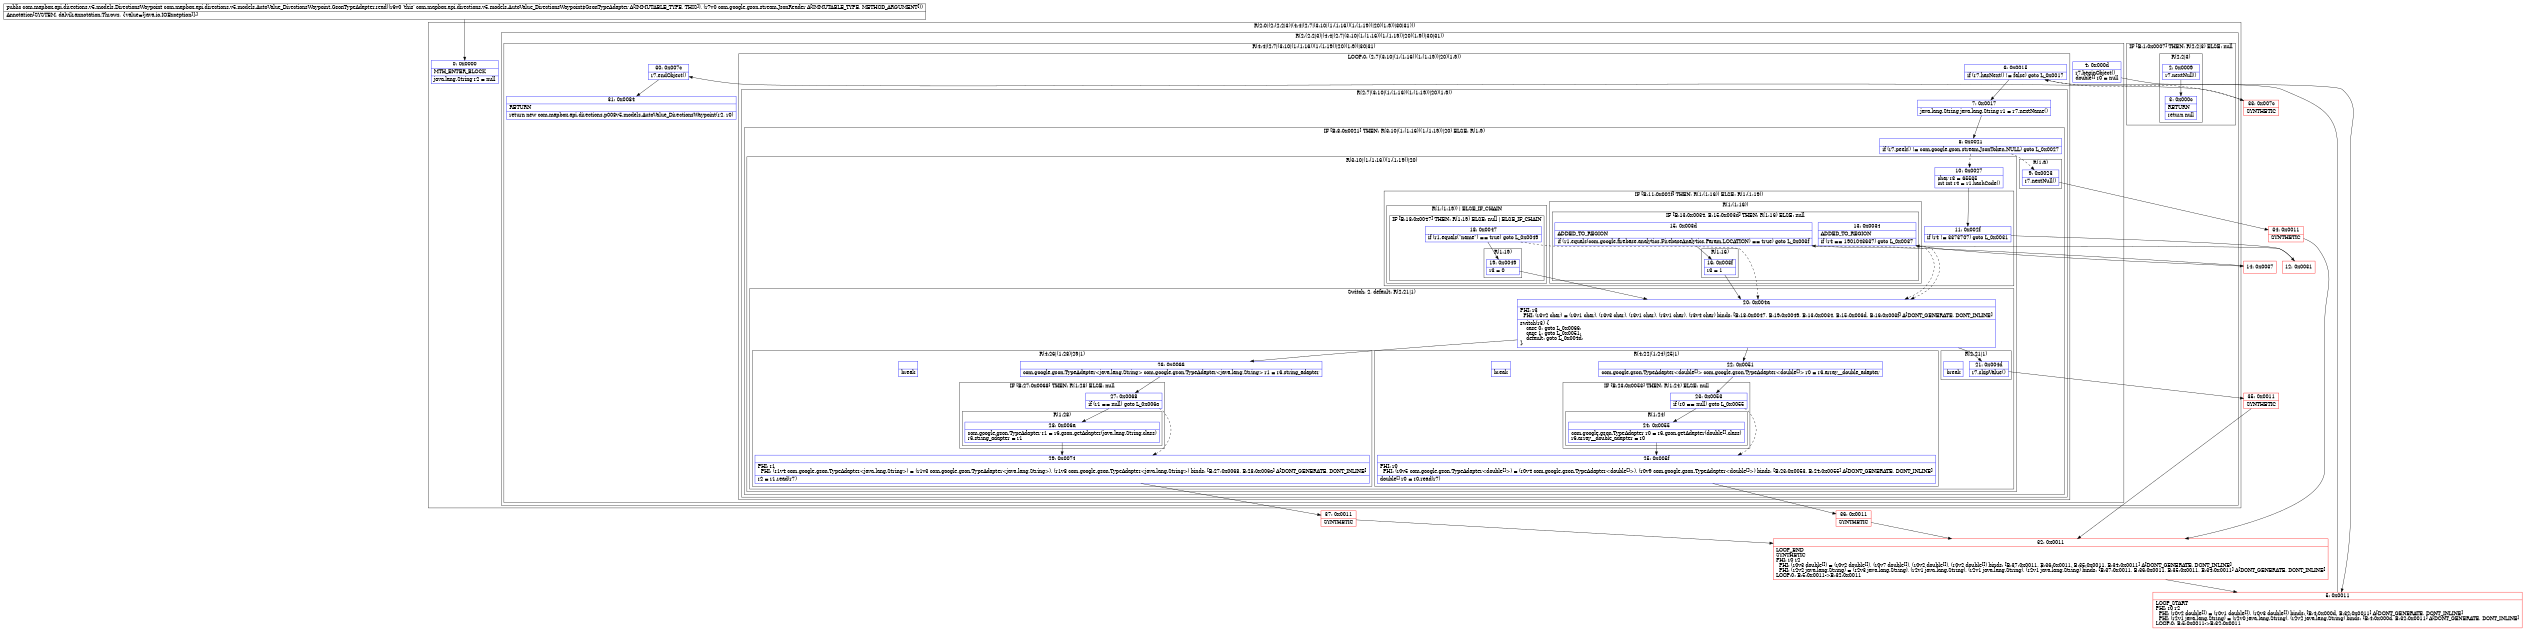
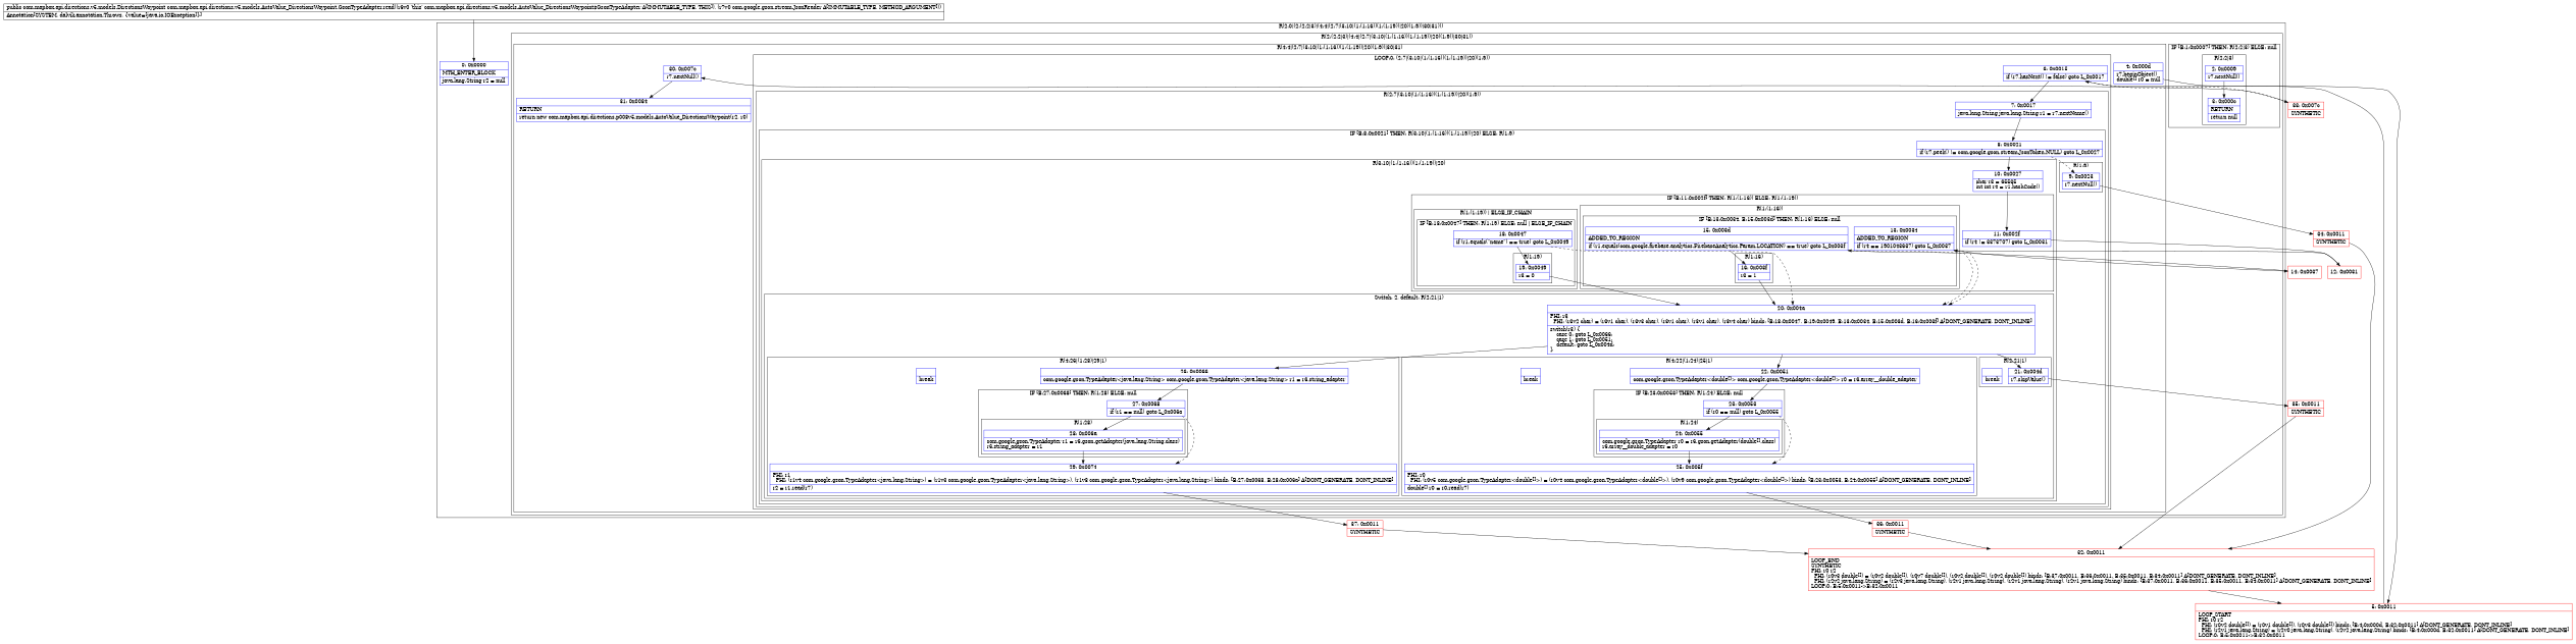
  digraph {
    node [color=blue shape=record]
    n1 [label="{2\:\ 0x0009|r7.nextNull()\l}"]
    n2 [label="{3\:\ 0x000c|RETURN\l|return null\l}"]
    n3 [label="{16\:\ 0x003f|r3 = 1\l}"]
    n4 [label="{13\:\ 0x0034|ADDED_TO_REGION\l|if (r4 == 1901043637) goto L_0x0037\l}"]
    n5 [label="{15\:\ 0x003d|ADDED_TO_REGION\l|if (r1.equals(com.google.firebase.analytics.FirebaseAnalytics.Param.LOCATION) == true) goto L_0x003f\l}"]
    n6 [label="{19\:\ 0x0049|r3 = 0\l}"]
    n7 [label="{18\:\ 0x0047|if (r1.equals(\"name\") == true) goto L_0x0049\l}"]
    n8 [label="{11\:\ 0x002f|if (r4 != 3373707) goto L_0x0031\l}"]
    n9 [label="{28\:\ 0x006a|com.google.gson.TypeAdapter r1 = r6.gson.getAdapter(java.lang.String.class)\lr6.string_adapter = r1\l}"]
    n10 [label="{27\:\ 0x0068|if (r1 == null) goto L_0x006a\l}"]
    n11 [label="{26\:\ 0x0066|com.google.gson.TypeAdapter\<java.lang.String\> com.google.gson.TypeAdapter\<java.lang.String\> r1 = r6.string_adapter\l}"]
    n12 [label="{29\:\ 0x0074|PHI: r1 \l  PHI: (r1v4 com.google.gson.TypeAdapter\<java.lang.String\>) = (r1v3 com.google.gson.TypeAdapter\<java.lang.String\>), (r1v8 com.google.gson.TypeAdapter\<java.lang.String\>) binds: [B:27:0x0068, B:28:0x006a] A[DONT_GENERATE, DONT_INLINE]\l|r2 = r1.read(r7)\l}"]
    n13 [label="{|break\l}"]
    n14 [label="{24\:\ 0x0055|com.google.gson.TypeAdapter r0 = r6.gson.getAdapter(double[].class)\lr6.array__double_adapter = r0\l}"]
    n15 [label="{23\:\ 0x0053|if (r0 == null) goto L_0x0055\l}"]
    n16 [label="{22\:\ 0x0051|com.google.gson.TypeAdapter\<double[]\> com.google.gson.TypeAdapter\<double[]\> r0 = r6.array__double_adapter\l}"]
    n17 [label="{25\:\ 0x005f|PHI: r0 \l  PHI: (r0v5 com.google.gson.TypeAdapter\<double[]\>) = (r0v4 com.google.gson.TypeAdapter\<double[]\>), (r0v9 com.google.gson.TypeAdapter\<double[]\>) binds: [B:23:0x0053, B:24:0x0055] A[DONT_GENERATE, DONT_INLINE]\l|double[] r0 = r0.read(r7)\l}"]
    n18 [label="{|break\l}"]
    n19 [label="{21\:\ 0x004d|r7.skipValue()\l}"]
    n20 [label="{|break\l}"]
    n21 [label="{20\:\ 0x004a|PHI: r3 \l  PHI: (r3v2 char) = (r3v1 char), (r3v3 char), (r3v1 char), (r3v1 char), (r3v4 char) binds: [B:18:0x0047, B:19:0x0049, B:13:0x0034, B:15:0x003d, B:16:0x003f] A[DONT_GENERATE, DONT_INLINE]\l|switch(r3) \{\l    case 0: goto L_0x0066;\l    case 1: goto L_0x0051;\l    default: goto L_0x004d;\l\}\l}"]
    n22 [label="{10\:\ 0x0027|char r3 = 65535\lint int r4 = r1.hashCode()\l}"]
    n23 [label="{9\:\ 0x0023|r7.nextNull()\l}"]
    n24 [label="{8\:\ 0x0021|if (r7.peek() != com.google.gson.stream.JsonToken.NULL) goto L_0x0027\l}"]
    n25 [label="{7\:\ 0x0017|java.lang.String java.lang.String r1 = r7.nextName()\l}"]
    n26 [label="{6\:\ 0x0015|if (r7.hasNext() != false) goto L_0x0017\l}"]
    n27 [label="{4\:\ 0x000d|r7.beginObject()\ldouble[] r0 = null\l}"]
-   n28 [label="{30\:\ 0x007c|r7.endObject()\l}"]
+   n28 [label="{30\:\ 0x007c|r7.nextNull()\l}"]
    n29 [label="{31\:\ 0x0084|RETURN\l|return new com.mapbox.api.directions.p008v5.models.AutoValue_DirectionsWaypoint(r2, r0)\l}"]
    n30 [label="{0\:\ 0x0000|MTH_ENTER_BLOCK\l|java.lang.String r2 = null\l}"]
    n31 [color=red label="{14\:\ 0x0037}"]
    n32 [color=red label="{12\:\ 0x0031}"]
    n33 [color=red label="{37\:\ 0x0011|SYNTHETIC\l}"]
    n34 [color=red label="{36\:\ 0x0011|SYNTHETIC\l}"]
    n35 [color=red label="{35\:\ 0x0011|SYNTHETIC\l}"]
    n36 [color=red label="{34\:\ 0x0011|SYNTHETIC\l}"]
    n37 [color=red label="{33\:\ 0x007c|SYNTHETIC\l}"]
    n38 [color=red label="{5\:\ 0x0011|LOOP_START\lPHI: r0 r2 \l  PHI: (r0v2 double[]) = (r0v1 double[]), (r0v3 double[]) binds: [B:4:0x000d, B:32:0x0011] A[DONT_GENERATE, DONT_INLINE]\l  PHI: (r2v1 java.lang.String) = (r2v0 java.lang.String), (r2v2 java.lang.String) binds: [B:4:0x000d, B:32:0x0011] A[DONT_GENERATE, DONT_INLINE]\lLOOP:0: B:5:0x0011\-\>B:32:0x0011\l}"]
    n39 [color=red label="{32\:\ 0x0011|LOOP_END\lSYNTHETIC\lPHI: r0 r2 \l  PHI: (r0v3 double[]) = (r0v2 double[]), (r0v7 double[]), (r0v2 double[]), (r0v2 double[]) binds: [B:37:0x0011, B:36:0x0011, B:35:0x0011, B:34:0x0011] A[DONT_GENERATE, DONT_INLINE]\l  PHI: (r2v2 java.lang.String) = (r2v3 java.lang.String), (r2v1 java.lang.String), (r2v1 java.lang.String), (r2v1 java.lang.String) binds: [B:37:0x0011, B:36:0x0011, B:35:0x0011, B:34:0x0011] A[DONT_GENERATE, DONT_INLINE]\lLOOP:0: B:5:0x0011\-\>B:32:0x0011\l}"]
    n40 [label="{public com.mapbox.api.directions.v5.models.DirectionsWaypoint com.mapbox.api.directions.v5.models.AutoValue_DirectionsWaypoint.GsonTypeAdapter.read((r6v0 'this' com.mapbox.api.directions.v5.models.AutoValue_DirectionsWaypoint$GsonTypeAdapter A[IMMUTABLE_TYPE, THIS]), (r7v0 com.google.gson.stream.JsonReader A[IMMUTABLE_TYPE, METHOD_ARGUMENT]))  | Annotation[SYSTEM, dalvik.annotation.Throws, \{value=[java.io.IOException]\}]\l}" color=""]
    subgraph cluster_1 {
      label="R(2:0|(2:(2:2|3)|(4:4|(2:7|(3:10|(1:(1:16))(1:(1:19))|20)(1:9))|30|31)))"
      n30
      subgraph cluster_2 {
        label="R(2:(2:2|3)|(4:4|(2:7|(3:10|(1:(1:16))(1:(1:19))|20)(1:9))|30|31))"
        subgraph cluster_3 {
          label="IF [B:1:0x0007] THEN: R(2:2|3) ELSE: null"
          subgraph cluster_4 {
            label="R(2:2|3)"
            n1
            n2
          }
        }
        subgraph cluster_5 {
          label="R(4:4|(2:7|(3:10|(1:(1:16))(1:(1:19))|20)(1:9))|30|31)"
          n27
          n28
          n29
          subgraph cluster_6 {
            label="LOOP:0: (2:7|(3:10|(1:(1:16))(1:(1:19))|20)(1:9))"
            n26
            subgraph cluster_7 {
              label="R(2:7|(3:10|(1:(1:16))(1:(1:19))|20)(1:9))"
              n25
              subgraph cluster_8 {
                label="IF [B:8:0x0021] THEN: R(3:10|(1:(1:16))(1:(1:19))|20) ELSE: R(1:9)"
                n24
                subgraph cluster_9 {
                  label="R(3:10|(1:(1:16))(1:(1:19))|20)"
                  n22
                  subgraph cluster_10 {
                    label="IF [B:11:0x002f] THEN: R(1:(1:16)) ELSE: R(1:(1:19))"
                    n8
                    subgraph cluster_11 {
                      label="R(1:(1:16))"
                      subgraph cluster_12 {
                        label="IF [B:13:0x0034, B:15:0x003d] THEN: R(1:16) ELSE: null"
                        n4
                        n5
                        subgraph cluster_13 {
                          label="R(1:16)"
                          n3
                        }
                      }
                    }
                    subgraph cluster_14 {
                      label="R(1:(1:19)) | ELSE_IF_CHAIN\l"
                      subgraph cluster_15 {
                        label="IF [B:18:0x0047] THEN: R(1:19) ELSE: null | ELSE_IF_CHAIN\l"
                        n7
                        subgraph cluster_16 {
                          label="R(1:19)"
                          n6
                        }
                      }
                    }
                  }
                  subgraph cluster_17 {
                    label="Switch: 2, default: R(2:21|1)"
                    n21
                    subgraph cluster_18 {
                      label="R(4:26|(1:28)|29|1)"
                      n11
                      n12
                      n13
                      subgraph cluster_19 {
                        label="IF [B:27:0x0068] THEN: R(1:28) ELSE: null"
                        n10
                        subgraph cluster_20 {
                          label="R(1:28)"
                          n9
                        }
                      }
                    }
                    subgraph cluster_21 {
                      label="R(4:22|(1:24)|25|1)"
                      n16
                      n17
                      n18
                      subgraph cluster_22 {
                        label="IF [B:23:0x0053] THEN: R(1:24) ELSE: null"
                        n15
                        subgraph cluster_23 {
                          label="R(1:24)"
                          n14
                        }
                      }
                    }
                    subgraph cluster_24 {
                      label="R(2:21|1)"
                      n19
                      n20
                    }
                  }
                }
                subgraph cluster_25 {
                  label="R(1:9)"
                  n23
                }
              }
            }
          }
        }
      }
    }
    n1 -> n2
    n3 -> n21
    n4 -> n21 [style=dashed]
    n4 -> n31
    n5 -> n3
    n5 -> n21 [style=dashed]
    n6 -> n21
    n7 -> n6
    n7 -> n21 [style=dashed]
    n8 -> n32
    n9 -> n12
    n10 -> n9
    n10 -> n12 [style=dashed]
    n11 -> n10
    n12 -> n33
    n14 -> n17
    n15 -> n14
    n15 -> n17 [style=dashed]
    n16 -> n15
    n17 -> n34
    n19 -> n35
    n21 -> n11
    n21 -> n16
    n21 -> n19
    n22 -> n8
    n23 -> n36
-   n24 -> n22 [style=dashed]
+   n24 -> n22
    n24 -> n23 [style=dashed]
    n25 -> n24
    n26 -> n25
    n26 -> n37 [style=dashed]
    n27 -> n38
    n28 -> n29
    n31 -> n5
    n32 -> n4
    n33 -> n39
    n34 -> n39
    n35 -> n39
    n36 -> n39
    n37 -> n28
    n38 -> n26
    n39 -> n38
    n40 -> n30
  }
